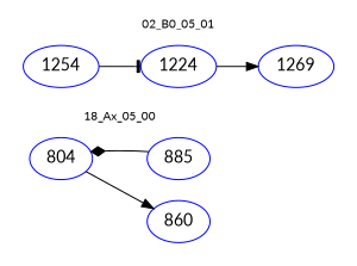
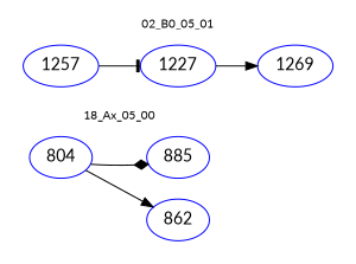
  digraph {
    fontname=Lato
    rankdir=LR
    node [color=blue fontname=Lato]
    edge [arrowhead=normal color=black fontname=Lato]
    n1 [label=804]
-   n2 [label=860]
+   n2 [label=862]
    n3 [label=885]
-   n4 [label=1254]
-   n5 [label=1224]
+   n4 [label=1257]
+   n5 [label=1227]
    n6 [label=1269]
    subgraph cluster_1 {
      color=white
      fontsize=10
      label="18_Ax_05_00"
      n1
      n2
      n3
    }
    subgraph cluster_2 {
      color=white
      fontsize=10
      label="02_B0_05_01"
      n4
      n5
      n6
    }
    n1 -> n2
-   n3 -> n1 [arrowhead=diamond]
+   n1 -> n3 [arrowhead=diamond]
    n4 -> n5 [arrowhead=tee]
    n5 -> n6
  }
